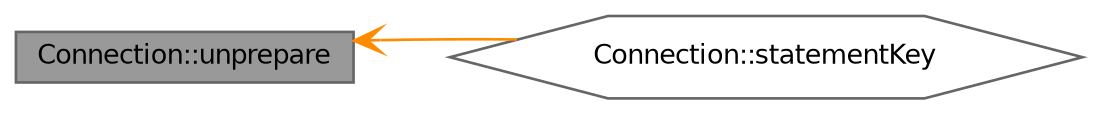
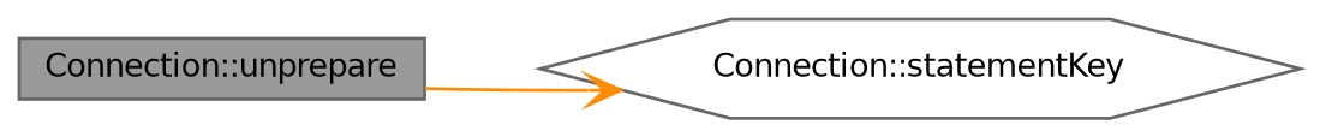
  digraph {
    rankdir=LR
    node [fontname=Helvetica fontsize=10 style=filled]
    n1 [color=gray40 fillcolor=grey60 fontcolor=black height=0.2 label="Connection::unprepare" shape=box width=0.4]
    n2 [color=grey40 fillcolor=white height=0.2 label="Connection::statementKey" shape=hexagon width=0.4]
-   n2 -> n1 [color=darkorange fontname=Helvetica fontsize=10 labelfontname=Helvetica labelfontsize=10 style=solid arrowhead=vee]
+   n1 -> n2 [color=darkorange fontname=Helvetica fontsize=10 labelfontname=Helvetica labelfontsize=10 style=solid arrowhead=vee]
  }
